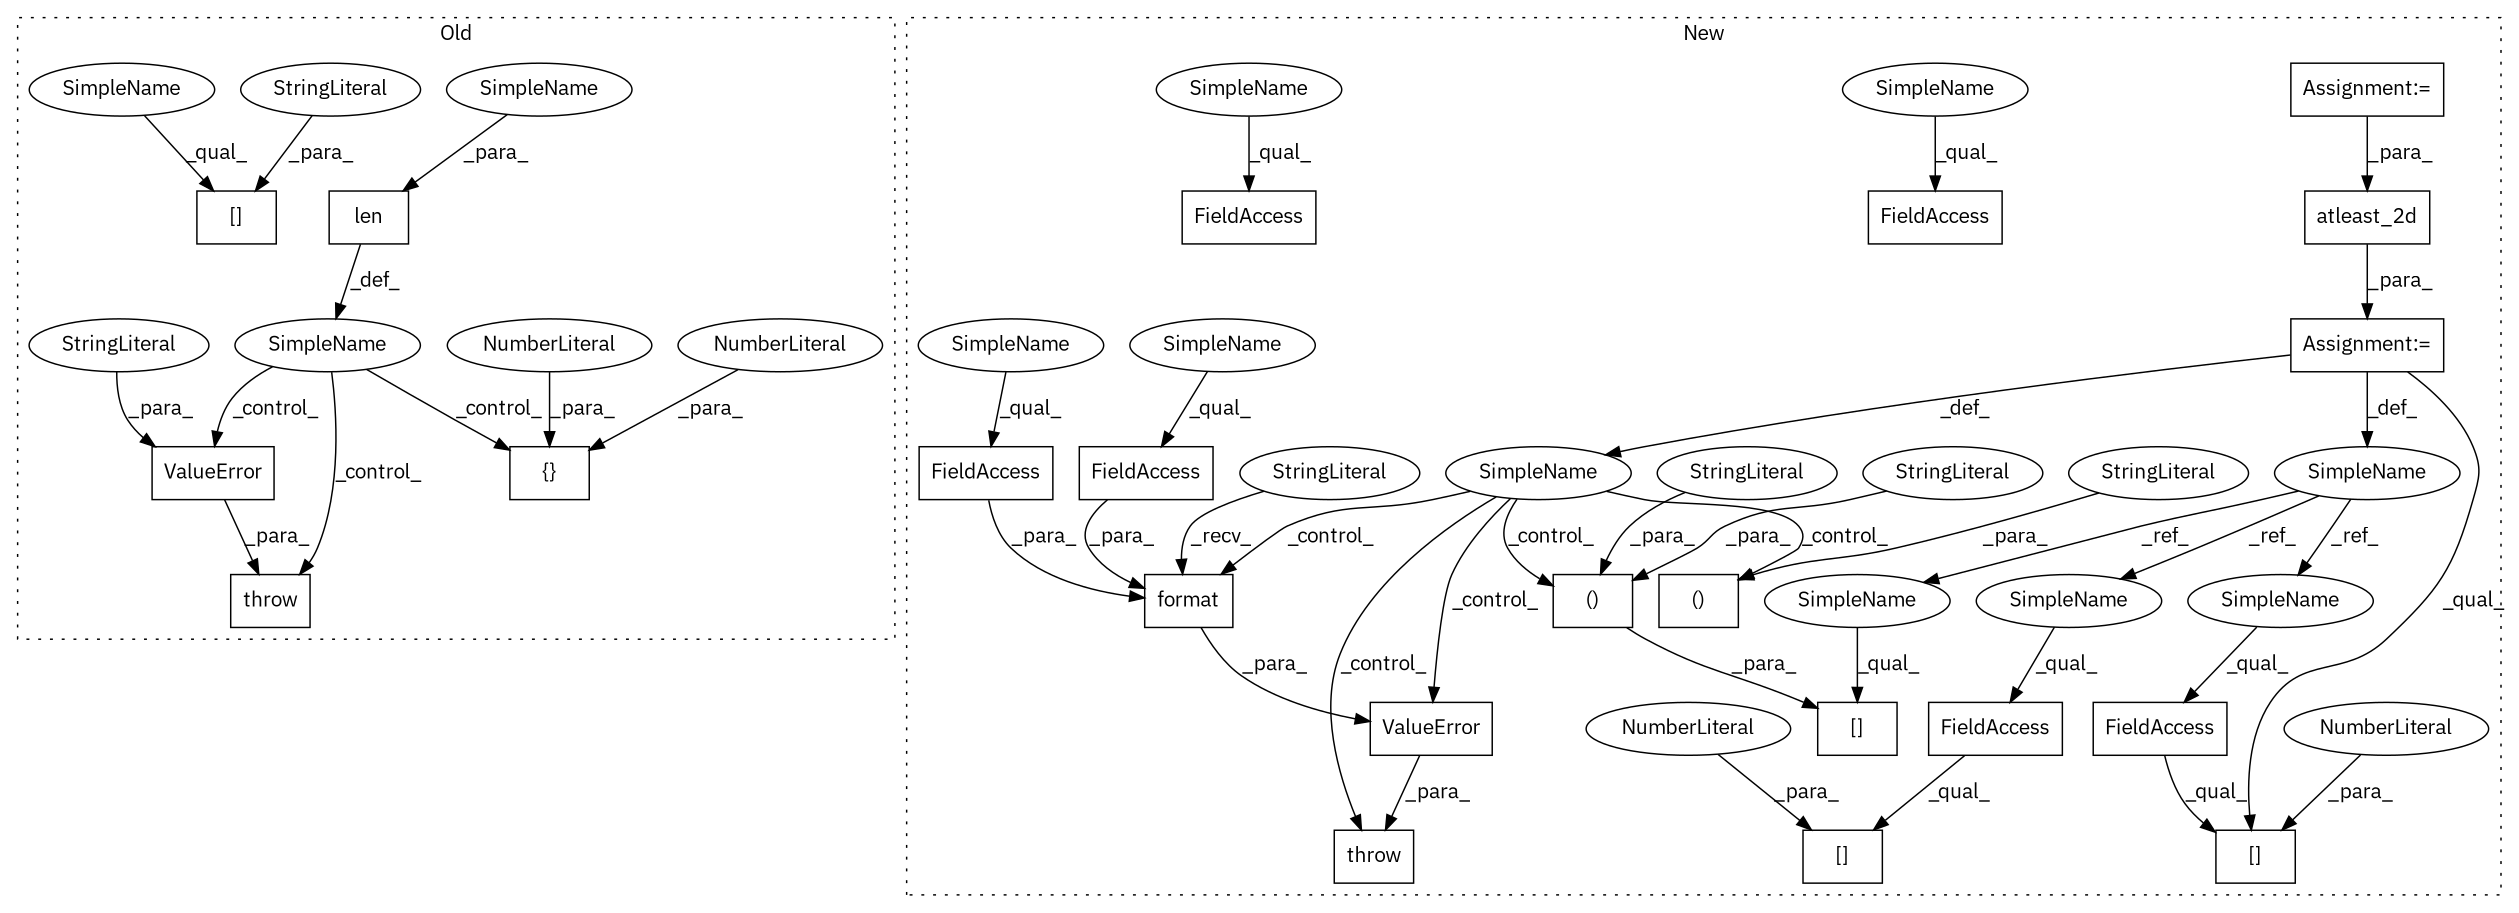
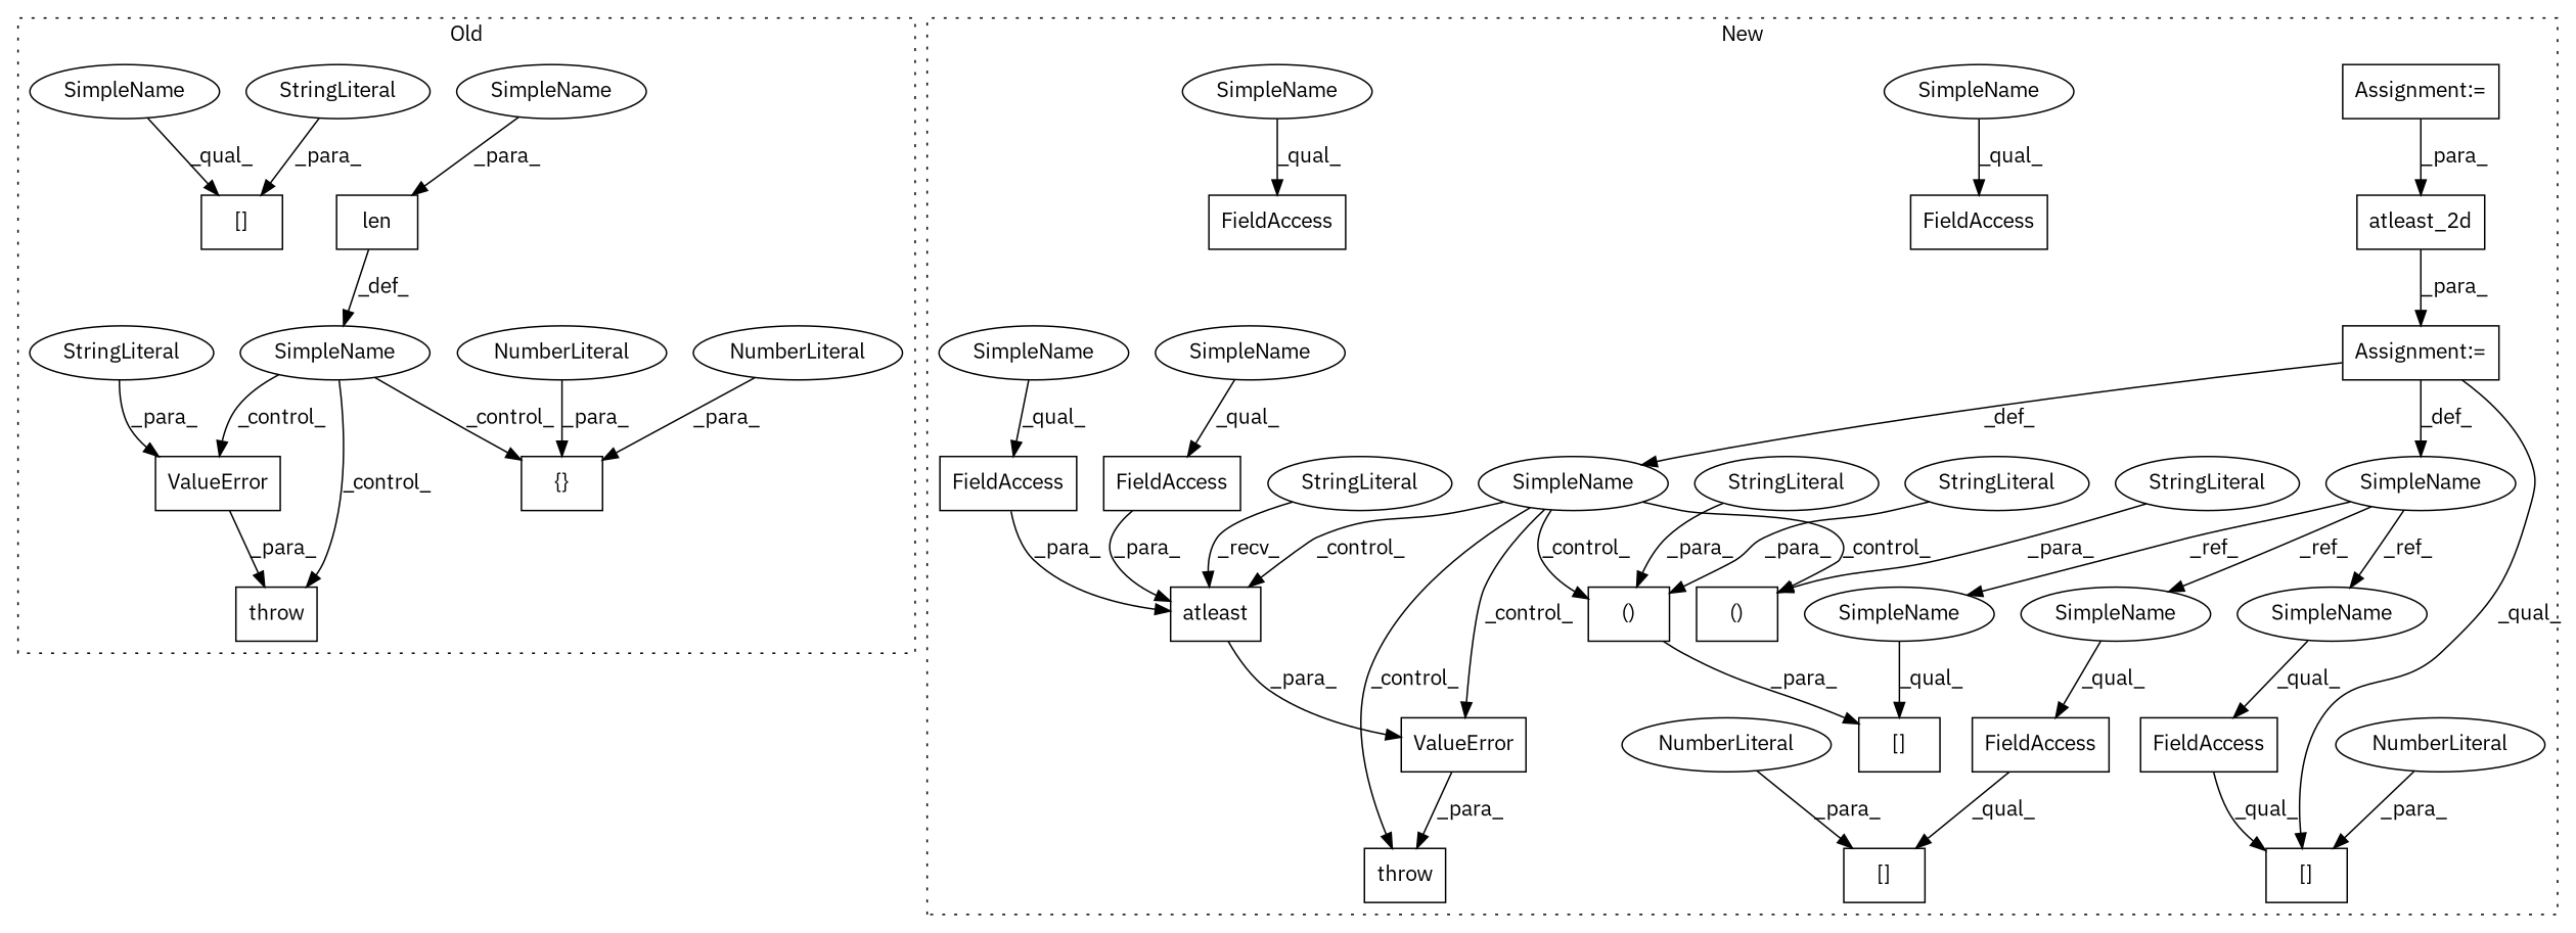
  digraph {
    fontname="IBM Plex Sans"
    node [a=42 fontname="IBM Plex Sans" l=2 shape=box]
    edge [fontname="IBM Plex Sans"]
    n1 [a=32 l="4,1" label=len s="1209,1215"]
    n2 [a=32 l="11,1" label=ValueError s="1243,1277"]
    n3 [label=SimpleName shape=ellipse l=""]
    n4 [a=4 l="1,1" label="{}" s="1441,1449"]
    n5 [a=34 l=1 label=NumberLiteral s=1444 shape=ellipse]
    n6 [a=34 l=1 label=NumberLiteral s=1446 shape=ellipse]
    n7 [a=45 l=23 label=StringLiteral s=1254 shape=ellipse]
    n8 [a=53 l=6 label=throw s=1237]
    n9 [a=2 l="3,1" label="[]" s="1393,1414"]
    n10 [a=45 l=18 label=StringLiteral s=1396 shape=ellipse]
    n11 [label=SimpleName s=1213 shape=ellipse]
    n12 [label=SimpleName s=1393 shape=ellipse]
    n13 [a=2 l="9,1" label="[]" s="1262,1272"]
    n14 [a=34 l=1 label=NumberLiteral s=1271 shape=ellipse]
    n15 [a=22 l=8 label=FieldAccess s=1262]
    n16 [a=7 l=1 label="Assignment:=" s=1231]
    n17 [a=22 l=8 label=FieldAccess s=1409]
    n18 [label=SimpleName s=1229 shape=ellipse]
    n19 [a=2 l="9,1" label="[]" s="1409,1419"]
    n20 [a=34 l=1 label=NumberLiteral s=1418 shape=ellipse]
    n21 [a=32 l="11,1" label=atleast_2d s="1238,1251"]
    n22 [a=32 l="11,1" label=ValueError s="1300,1371"]
    n23 [label=SimpleName shape=ellipse l=""]
    n24 [a=53 l=6 label=throw s=1294]
-   n25 [a=32 l="7,1" label=format s="1348,1370"]
+   n25 [a=32 l="7,1" label=atleast s="1348,1370"]
    n26 [a=22 l=7 label=FieldAccess s=1355]
    n27 [a=22 l=7 label=FieldAccess s=1363]
    n28 [a=22 l=7 label=FieldAccess s=1429]
    n29 [a=22 l=7 label=FieldAccess s=1421]
    n30 [a=45 l=36 label=StringLiteral s=1311 shape=ellipse]
    n31 [a=106 l=47 label="()" s=1687]
    n32 [a=45 l=18 label=StringLiteral s=1687 shape=ellipse]
    n33 [a=106 l=61 label="()" s=1615]
    n34 [a=45 l=18 label=StringLiteral s=1629 shape=ellipse]
    n35 [a=2 l="8,2" label="[]" s="1679,1734"]
    n36 [a=45 l=16 label=StringLiteral s=1718 shape=ellipse]
    n37 [a=7 label="Assignment:=" s=1181]
    n38 [l=3 label=SimpleName s=1421 shape=ellipse]
    n39 [l=3 label=SimpleName s=1363 shape=ellipse]
    n40 [l=3 label=SimpleName s=1429 shape=ellipse]
    n41 [l=3 label=SimpleName s=1355 shape=ellipse]
    n42 [label=SimpleName s=1409 shape=ellipse]
    n43 [label=SimpleName s=1262 shape=ellipse]
    n44 [label=SimpleName s=1679 shape=ellipse]
    subgraph cluster_1 {
      label=Old
      style=dotted
      n1
      n2
      n3
      n4
      n5
      n6
      n7
      n8
      n9
      n10
      n11
      n12
    }
    subgraph cluster_2 {
      label=New
      style=dotted
      n13
      n14
      n15
      n16
      n17
      n18
      n19
      n20
      n21
      n22
      n23
      n24
      n25
      n26
      n27
      n28
      n29
      n30
      n31
      n32
      n33
      n34
      n35
      n36
      n37
      n38
      n39
      n40
      n41
      n42
      n43
      n44
    }
    n1 -> n3 [label=_def_]
    n2 -> n8 [label=_para_]
    n3 -> n2 [label=_control_]
    n3 -> n4 [label=_control_]
    n3 -> n8 [label=_control_]
    n5 -> n4 [label=_para_]
    n6 -> n4 [label=_para_]
    n7 -> n2 [label=_para_]
    n10 -> n9 [label=_para_]
    n11 -> n1 [label=_para_]
    n12 -> n9 [label=_qual_]
    n14 -> n13 [label=_para_]
    n15 -> n13 [label=_qual_]
    n16 -> n18 [label=_def_]
    n16 -> n19 [label=_qual_]
    n16 -> n23 [label=_def_]
    n17 -> n19 [label=_qual_]
    n18 -> n42 [label=_ref_]
    n18 -> n43 [label=_ref_]
    n18 -> n44 [label=_ref_]
    n20 -> n19 [label=_para_]
    n21 -> n16 [label=_para_]
    n22 -> n24 [label=_para_]
    n23 -> n22 [label=_control_]
    n23 -> n24 [label=_control_]
    n23 -> n25 [label=_control_]
    n23 -> n31 [label=_control_]
    n23 -> n33 [label=_control_]
    n25 -> n22 [label=_para_]
    n26 -> n25 [label=_para_]
    n27 -> n25 [label=_para_]
    n30 -> n25 [label=_recv_]
    n31 -> n35 [label=_para_]
    n32 -> n31 [label=_para_]
    n34 -> n33 [label=_para_]
    n36 -> n31 [label=_para_]
    n37 -> n21 [label=_para_]
    n38 -> n29 [label=_qual_]
    n39 -> n27 [label=_qual_]
    n40 -> n28 [label=_qual_]
    n41 -> n26 [label=_qual_]
    n42 -> n17 [label=_qual_]
    n43 -> n15 [label=_qual_]
    n44 -> n35 [label=_qual_]
  }
